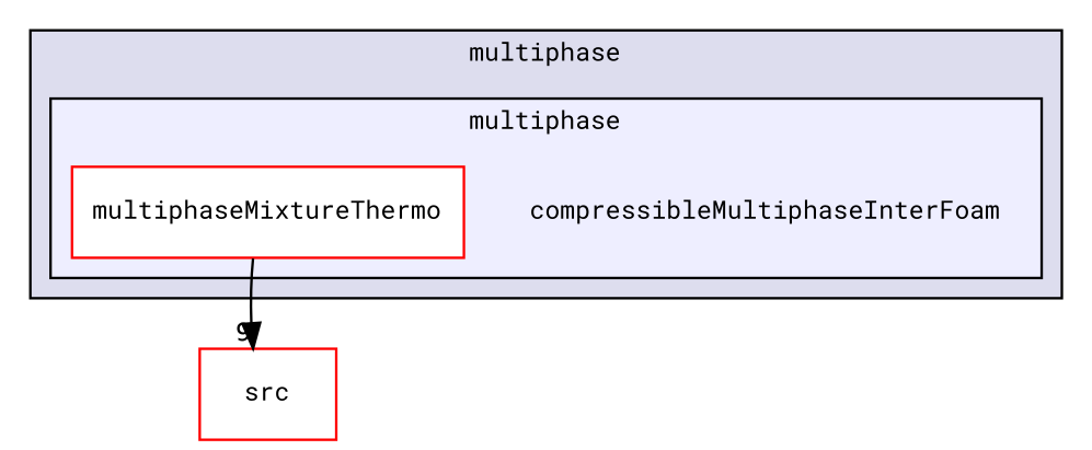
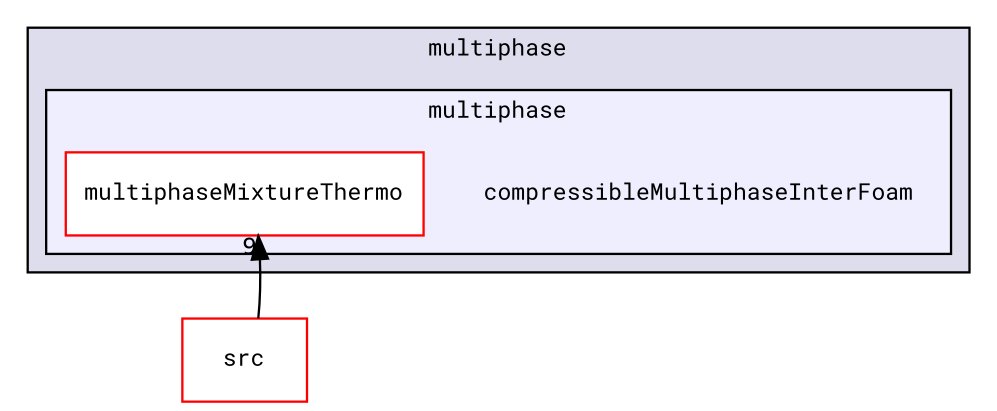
  digraph {
    compound=true
    fontname="Roboto Mono"
    node [fontname="Roboto Mono" fontsize=10 shape=box color=red]
    n1 [label=compressibleMultiphaseInterFoam shape=plaintext color=""]
    n2 [fillcolor=white label=multiphaseMixtureThermo style=filled]
    n3 [label=src]
    subgraph cluster_1 {
      bgcolor="#ddddee"
      fontsize=10
      label=multiphase
      pencolor=black
      subgraph cluster_2 {
        bgcolor="#eeeeff"
        fontsize=10
        pencolor=black
        n1
        n2
      }
    }
-   n2 -> n3 [headlabel=9 labeldistance=1.5 labelfontname=Helvetica labelfontsize=10 fontname="Roboto Mono"]
+   n3 -> n2 [headlabel=9 labeldistance=1.5 labelfontname=Helvetica labelfontsize=10 fontname="Roboto Mono"]
  }
